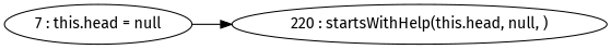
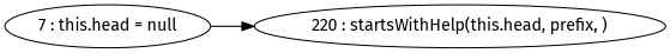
  digraph {
    rankdir=LR
    fontname="Fira Sans"
    node [fontname="Fira Sans"]
    "7 : this.head = null"
-   "220 : startsWithHelp(this.head, prefix, )" [label="220 : startsWithHelp(this.head, null, )"]
+   "220 : startsWithHelp(this.head, prefix, )"
    "7 : this.head = null" -> "220 : startsWithHelp(this.head, prefix, )" [fontname="Fira Sans"]
  }
